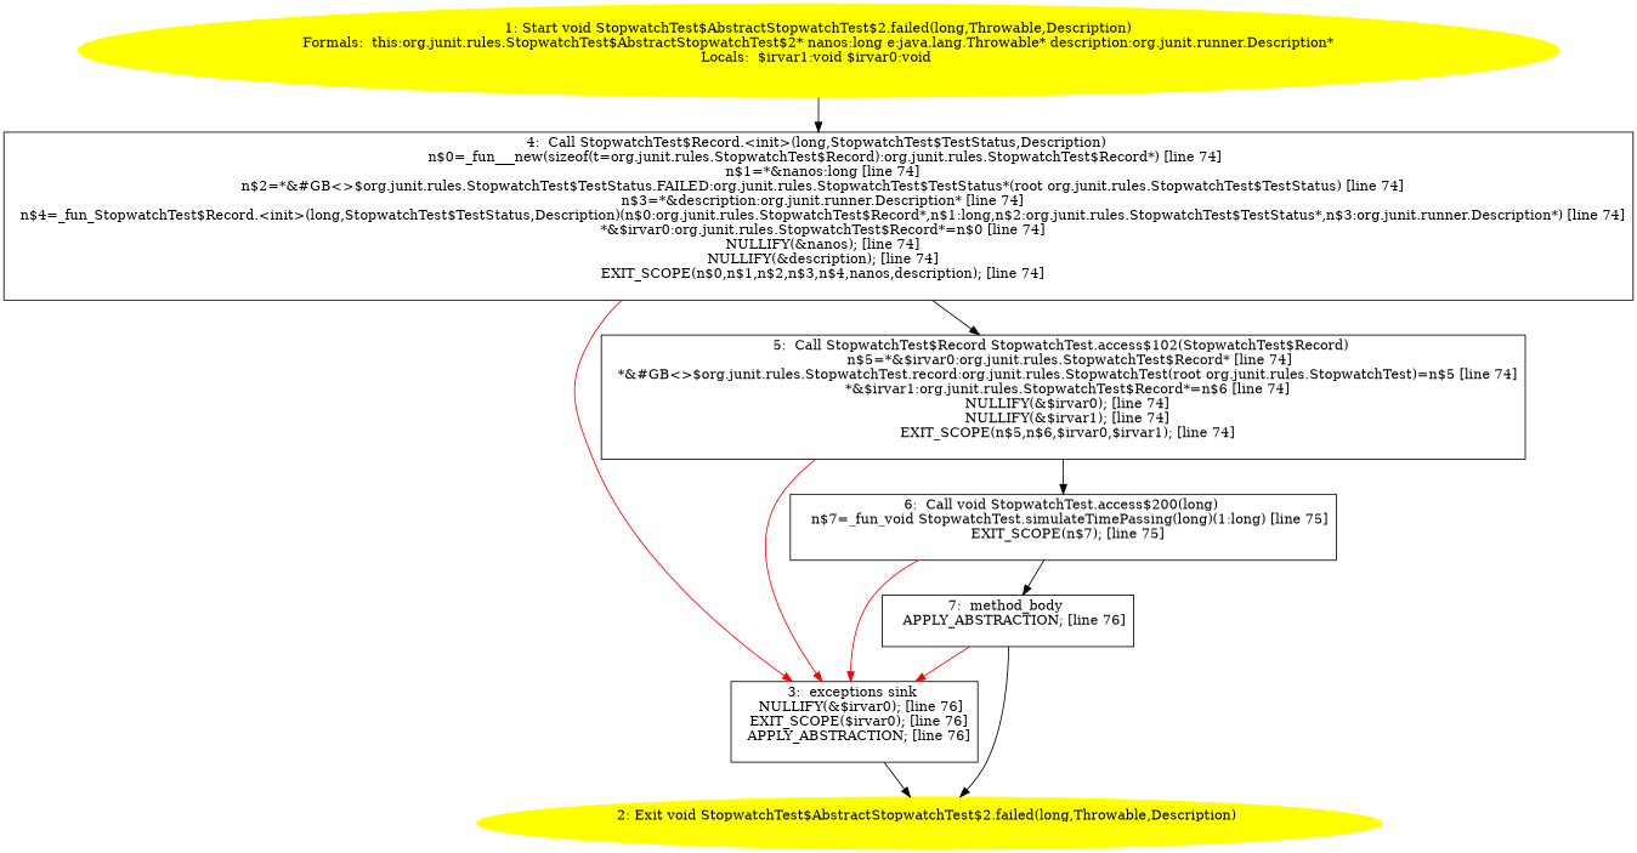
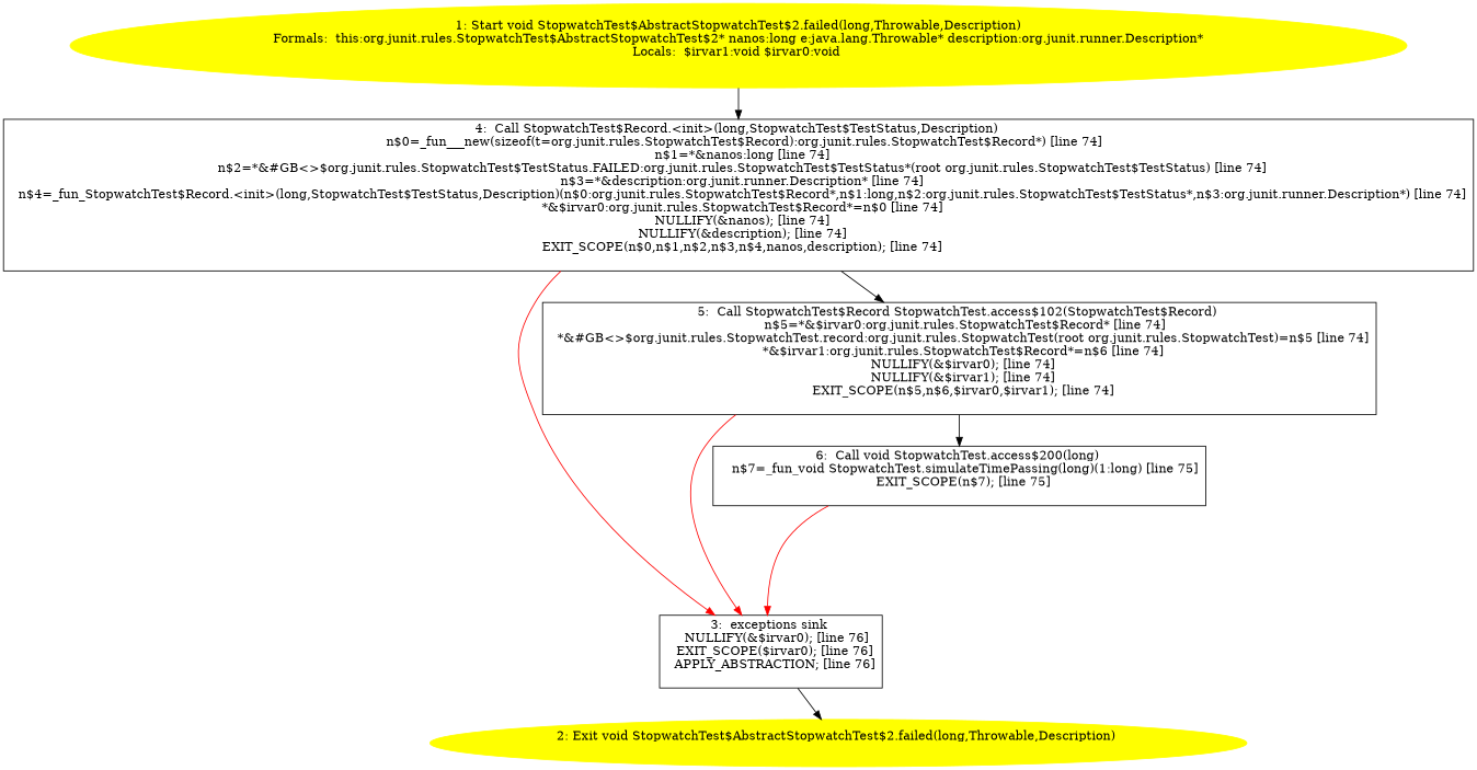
  digraph {
    node [shape=box]
    n1 [color=yellow label="1: Start void StopwatchTest$AbstractStopwatchTest$2.failed(long,Throwable,Description)\nFormals:  this:org.junit.rules.StopwatchTest$AbstractStopwatchTest$2* nanos:long e:java.lang.Throwable* description:org.junit.runner.Description*\nLocals:  $irvar1:void $irvar0:void \n  " style=filled shape=""]
    n2 [label="4:  Call StopwatchTest$Record.<init>(long,StopwatchTest$TestStatus,Description) \n   n$0=_fun___new(sizeof(t=org.junit.rules.StopwatchTest$Record):org.junit.rules.StopwatchTest$Record*) [line 74]\n  n$1=*&nanos:long [line 74]\n  n$2=*&#GB<>$org.junit.rules.StopwatchTest$TestStatus.FAILED:org.junit.rules.StopwatchTest$TestStatus*(root org.junit.rules.StopwatchTest$TestStatus) [line 74]\n  n$3=*&description:org.junit.runner.Description* [line 74]\n  n$4=_fun_StopwatchTest$Record.<init>(long,StopwatchTest$TestStatus,Description)(n$0:org.junit.rules.StopwatchTest$Record*,n$1:long,n$2:org.junit.rules.StopwatchTest$TestStatus*,n$3:org.junit.runner.Description*) [line 74]\n  *&$irvar0:org.junit.rules.StopwatchTest$Record*=n$0 [line 74]\n  NULLIFY(&nanos); [line 74]\n  NULLIFY(&description); [line 74]\n  EXIT_SCOPE(n$0,n$1,n$2,n$3,n$4,nanos,description); [line 74]\n "]
    n3 [label="3:  exceptions sink \n   NULLIFY(&$irvar0); [line 76]\n  EXIT_SCOPE($irvar0); [line 76]\n  APPLY_ABSTRACTION; [line 76]\n "]
    n4 [label="5:  Call StopwatchTest$Record StopwatchTest.access$102(StopwatchTest$Record) \n   n$5=*&$irvar0:org.junit.rules.StopwatchTest$Record* [line 74]\n  *&#GB<>$org.junit.rules.StopwatchTest.record:org.junit.rules.StopwatchTest(root org.junit.rules.StopwatchTest)=n$5 [line 74]\n  *&$irvar1:org.junit.rules.StopwatchTest$Record*=n$6 [line 74]\n  NULLIFY(&$irvar0); [line 74]\n  NULLIFY(&$irvar1); [line 74]\n  EXIT_SCOPE(n$5,n$6,$irvar0,$irvar1); [line 74]\n "]
    n5 [color=yellow label="2: Exit void StopwatchTest$AbstractStopwatchTest$2.failed(long,Throwable,Description) \n  " style=filled shape=""]
    n6 [label="6:  Call void StopwatchTest.access$200(long) \n   n$7=_fun_void StopwatchTest.simulateTimePassing(long)(1:long) [line 75]\n  EXIT_SCOPE(n$7); [line 75]\n "]
-   n7 [label="7:  method_body \n   APPLY_ABSTRACTION; [line 76]\n "]
    n1 -> n2
    n2 -> n3 [color=red]
    n2 -> n4
    n3 -> n5
    n4 -> n3 [color=red]
    n4 -> n6
    n6 -> n3 [color=red]
-   n6 -> n7
-   n7 -> n3 [color=red]
-   n7 -> n5
  }
